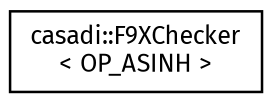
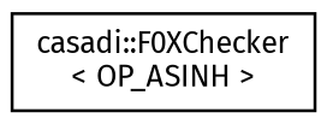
  digraph {
    rankdir=LR
    fontname="Fira Sans"
-   n1 [color=black fillcolor=white fontname="Fira Sans" fontsize=10 height=0.2 label="casadi::F9XChecker\l\< OP_ASINH \>" shape=record style=filled width=0.4]
+   n1 [color=black fillcolor=white fontname="Fira Sans" fontsize=10 height=0.2 label="casadi::F0XChecker\l\< OP_ASINH \>" shape=record style=filled width=0.4]
  }
